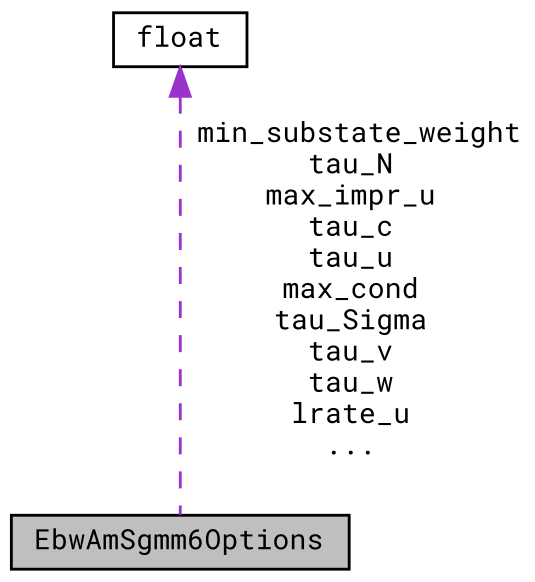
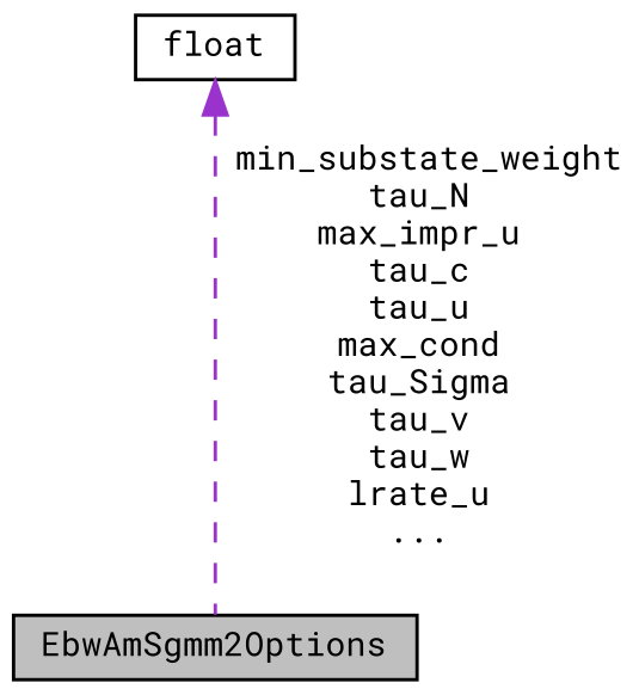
  digraph {
    fontname="Roboto Mono"
    node [color=black fontname="Roboto Mono" fontsize=10 shape=record style=filled]
-   n1 [fillcolor=grey75 fontcolor=black height=0.2 label=EbwAmSgmm6Options width=0.4]
+   n1 [fillcolor=grey75 fontcolor=black height=0.2 label=EbwAmSgmm2Options width=0.4]
    n2 [fillcolor=white height=0.2 label=float width=0.4]
    n2 -> n1 [color=darkorchid3 dir=back fontname="Roboto Mono" fontsize=10 label=" min_substate_weight\ntau_N\nmax_impr_u\ntau_c\ntau_u\nmax_cond\ntau_Sigma\ntau_v\ntau_w\nlrate_u\n..." labelfontname=Helvetica labelfontsize=10 style=dashed]
  }
